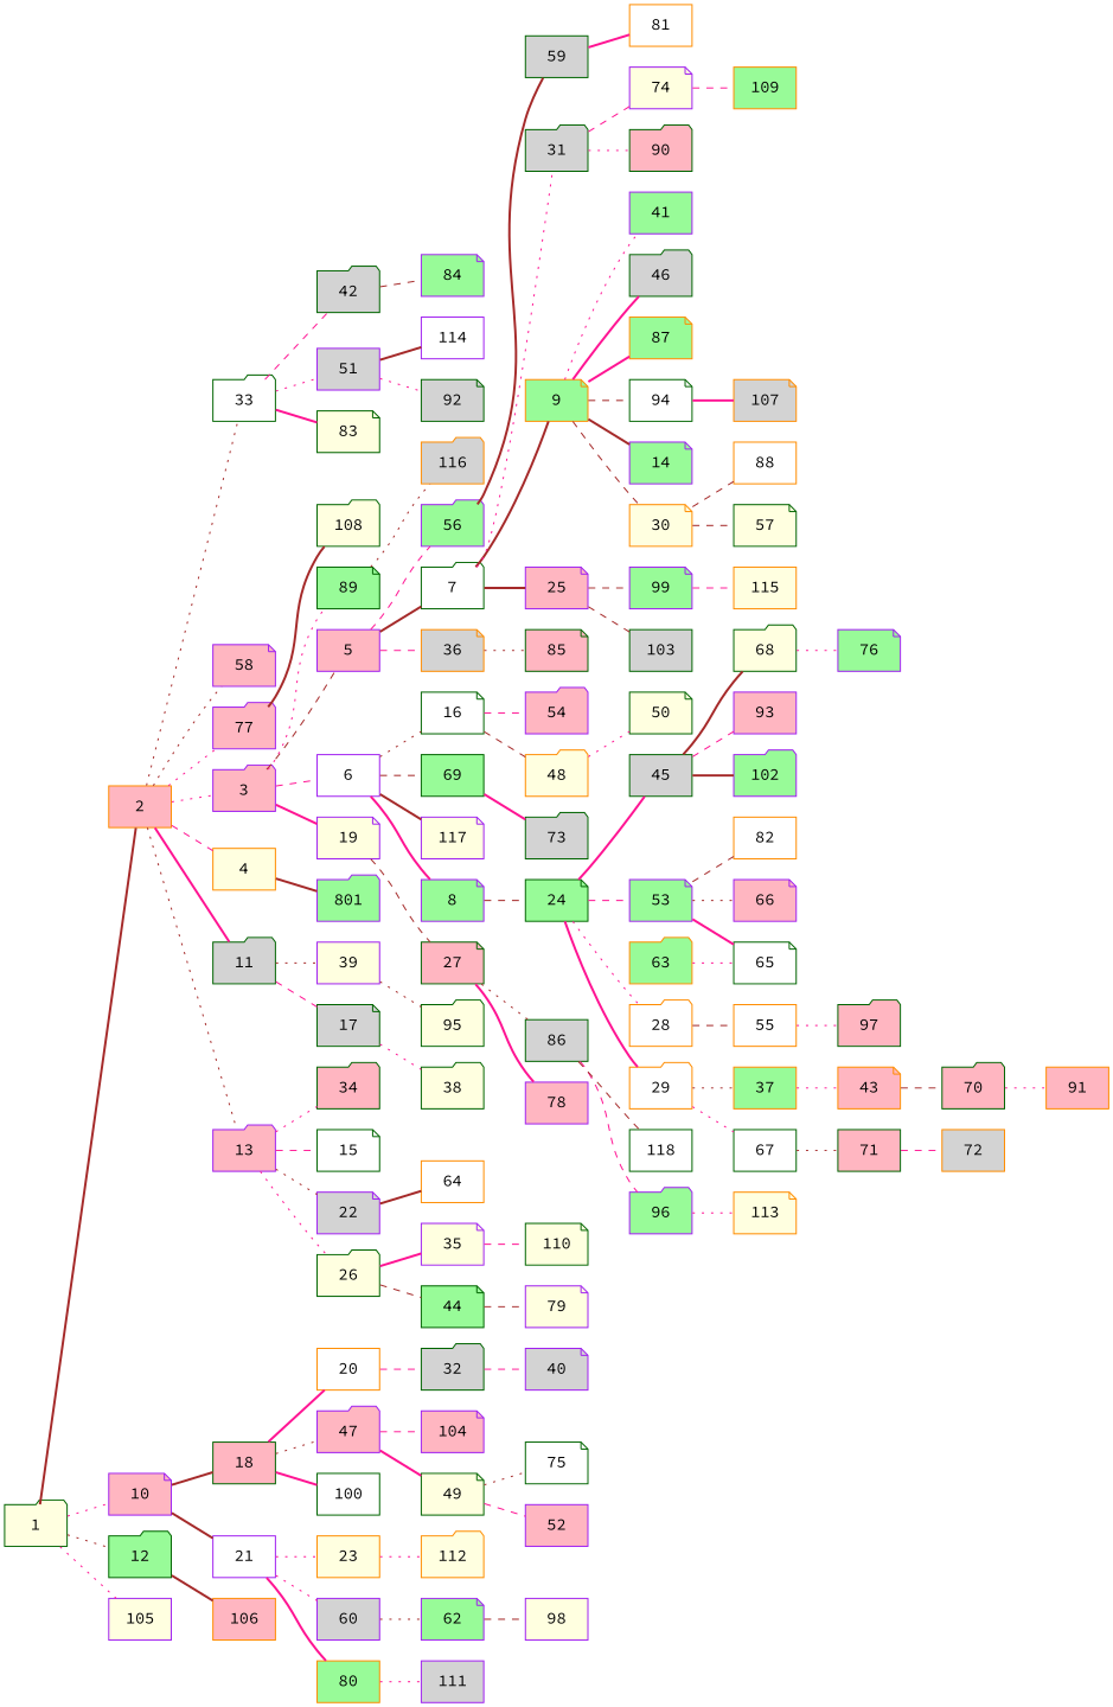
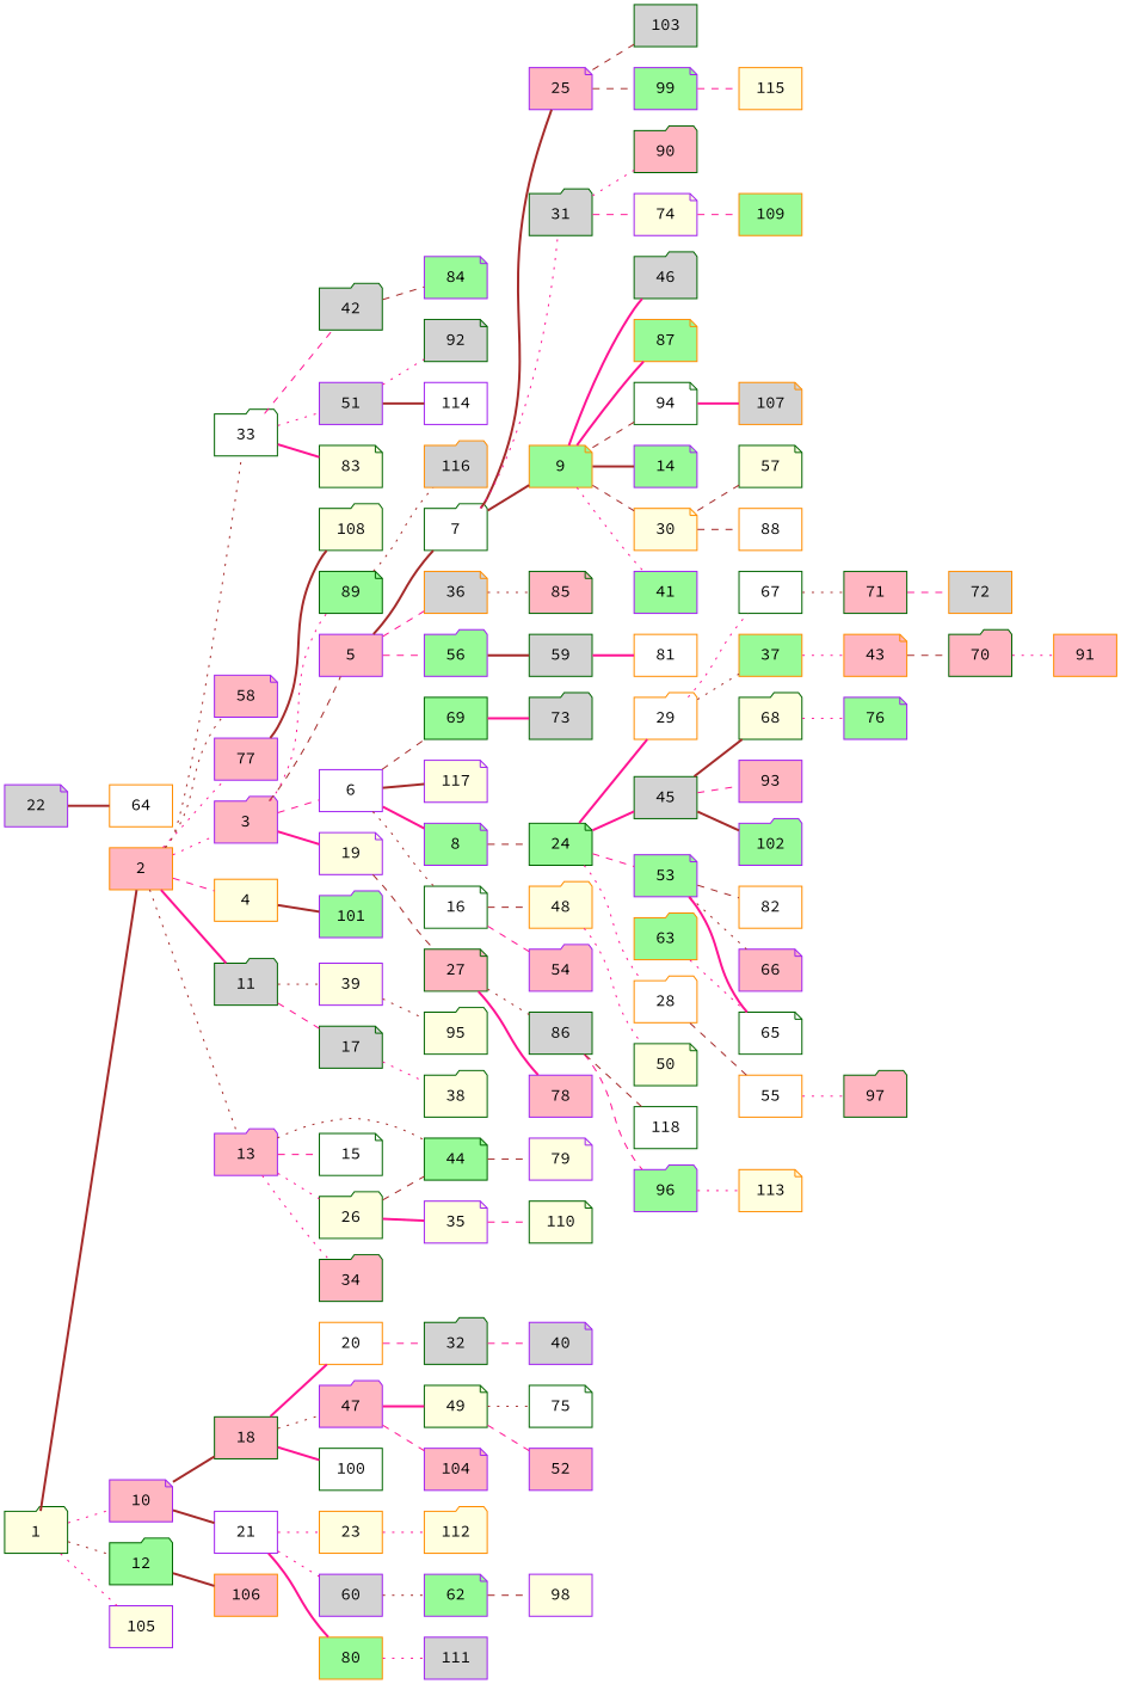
  graph {
    fontname="Source Code Pro"
    rankdir=LR
    node [color=darkgreen fillcolor=lightyellow fontname="Source Code Pro" shape=note style=filled]
    edge [color=deeppink fontname="Source Code Pro" style=dotted]
    1 [shape=folder]
    2 [color=darkorange fillcolor=lightpink shape=box]
    10 [color=purple fillcolor=lightpink]
    12 [fillcolor=palegreen shape=folder]
    105 [color=purple shape=box]
    3 [color=purple fillcolor=lightpink shape=folder]
    4 [color=darkorange shape=box]
    11 [fillcolor=lightgrey shape=folder]
    13 [color=purple fillcolor=lightpink shape=folder]
    33 [fillcolor=white shape=folder]
    58 [color=purple fillcolor=lightpink]
-   77 [color=purple fillcolor=lightpink shape=folder]
+   77 [color=purple fillcolor=lightpink shape=box]
    18 [fillcolor=lightpink shape=box]
    21 [color=purple fillcolor=white shape=box]
    106 [color=darkorange fillcolor=lightpink shape=box]
    5 [color=purple fillcolor=lightpink shape=box]
    6 [color=purple fillcolor=white shape=box]
    19 [color=purple]
    89 [fillcolor=palegreen]
-   101 [color=purple fillcolor=palegreen shape=folder label=801]
+   101 [color=purple fillcolor=palegreen shape=folder]
    17 [fillcolor=lightgrey]
    39 [color=purple shape=box]
    15 [fillcolor=white]
    22 [color=purple fillcolor=lightgrey]
    26 [shape=folder]
    34 [fillcolor=lightpink shape=folder]
    42 [fillcolor=lightgrey shape=folder]
    51 [color=purple fillcolor=lightgrey shape=box]
    83
    108 [shape=folder]
    7 [fillcolor=white shape=folder]
    36 [color=darkorange fillcolor=lightgrey]
    56 [color=purple fillcolor=palegreen shape=folder]
    8 [color=purple fillcolor=palegreen]
    16 [fillcolor=white]
    69 [fillcolor=palegreen shape=box]
    117 [color=purple]
    27 [fillcolor=lightpink]
    116 [color=darkorange fillcolor=lightgrey shape=folder]
    9 [color=darkorange fillcolor=palegreen]
    25 [color=purple fillcolor=lightpink]
    31 [fillcolor=lightgrey shape=folder]
    85 [fillcolor=lightpink]
    59 [fillcolor=lightgrey shape=box]
    24 [fillcolor=palegreen]
    48 [color=darkorange shape=folder]
    54 [color=purple fillcolor=lightpink shape=folder]
    73 [fillcolor=lightgrey shape=folder]
    14 [color=purple fillcolor=palegreen]
    30 [color=darkorange]
    41 [color=purple fillcolor=palegreen shape=box]
    46 [fillcolor=lightgrey shape=folder]
    87 [color=darkorange fillcolor=palegreen]
    94 [fillcolor=white]
    99 [color=purple fillcolor=palegreen]
    103 [fillcolor=lightgrey shape=box]
    74 [color=purple]
    90 [fillcolor=lightpink shape=folder]
    28 [color=darkorange fillcolor=white shape=folder]
    29 [color=darkorange fillcolor=white shape=folder]
    45 [fillcolor=lightgrey shape=box]
    53 [color=purple fillcolor=palegreen]
    57
    88 [color=darkorange fillcolor=white shape=box]
    107 [color=darkorange fillcolor=lightgrey]
    20 [color=darkorange fillcolor=white shape=box]
    47 [color=purple fillcolor=lightpink shape=folder]
    100 [fillcolor=white shape=box]
    23 [color=darkorange shape=box]
    60 [color=purple fillcolor=lightgrey shape=box]
    80 [color=darkorange fillcolor=palegreen shape=box]
    38 [shape=folder]
    95 [shape=folder]
    64 [color=darkorange fillcolor=white shape=box]
    35 [color=purple]
    44 [fillcolor=palegreen]
    50
    32 [fillcolor=lightgrey shape=folder]
    49
    104 [color=purple fillcolor=lightpink]
    78 [color=purple fillcolor=lightpink shape=box]
    86 [fillcolor=lightgrey shape=box]
    40 [color=purple fillcolor=lightgrey]
    112 [color=darkorange shape=folder]
    62 [color=purple fillcolor=palegreen]
    111 [color=purple fillcolor=lightgrey shape=box]
    55 [color=darkorange fillcolor=white shape=box]
    37 [color=darkorange fillcolor=palegreen shape=box]
    67 [fillcolor=white shape=box]
    68 [shape=folder]
    93 [color=purple fillcolor=lightpink shape=box]
    102 [color=purple fillcolor=palegreen shape=folder]
    66 [color=purple fillcolor=lightpink]
    82 [color=darkorange fillcolor=white shape=box]
    65 [fillcolor=white]
    115 [color=darkorange shape=box]
    110
    79 [color=purple]
    96 [color=purple fillcolor=palegreen shape=folder]
    118 [fillcolor=white shape=box]
    97 [fillcolor=lightpink shape=folder]
    43 [color=darkorange fillcolor=lightpink]
    71 [fillcolor=lightpink shape=box]
    109 [color=darkorange fillcolor=palegreen shape=box]
    84 [color=purple fillcolor=palegreen]
    92 [fillcolor=lightgrey]
    114 [color=purple fillcolor=white shape=box]
    70 [fillcolor=lightpink shape=folder]
    91 [color=darkorange fillcolor=lightpink shape=box]
    76 [color=purple fillcolor=palegreen]
    52 [color=purple fillcolor=lightpink shape=box]
    75 [fillcolor=white]
    63 [color=darkorange fillcolor=palegreen shape=folder]
    81 [color=darkorange fillcolor=white shape=box]
    98 [color=purple shape=box]
    72 [color=darkorange fillcolor=lightgrey shape=box]
    113 [color=darkorange]
    1 -- 2 [color=brown style=bold]
    1 -- 10
    1 -- 12 [color=brown]
    1 -- 105
    2 -- 3
    2 -- 4 [style=dashed]
    2 -- 11 [style=bold]
    2 -- 13 [color=brown]
    2 -- 33 [color=brown]
    2 -- 58 [color=brown]
    2 -- 77
    10 -- 18 [color=brown style=bold]
    10 -- 21 [color=brown style=bold]
    12 -- 106 [color=brown style=bold]
    3 -- 5 [color=brown style=dashed]
    3 -- 6 [style=dashed]
    3 -- 19 [style=bold]
    3 -- 89
    4 -- 101 [color=brown style=bold]
    11 -- 17 [style=dashed]
    11 -- 39 [color=brown]
    13 -- 15 [style=dashed]
-   13 -- 22 [color=brown]
+   13 -- 44 [color=brown]
    13 -- 26
    13 -- 34
    33 -- 42 [style=dashed]
    33 -- 51
    33 -- 83 [style=bold]
    77 -- 108 [color=brown style=bold]
    18 -- 20 [style=bold]
    18 -- 47 [color=brown]
    18 -- 100 [style=bold]
    21 -- 23
    21 -- 60
    21 -- 80 [style=bold]
    5 -- 7 [color=brown style=bold]
    5 -- 36 [style=dashed]
    5 -- 56 [style=dashed]
    6 -- 8 [style=bold]
    6 -- 16 [color=brown]
    6 -- 69 [color=brown style=dashed]
    6 -- 117 [color=brown style=bold]
    19 -- 27 [color=brown style=dashed]
    89 -- 116 [color=brown]
    17 -- 38
    39 -- 95 [color=brown]
    22 -- 64 [color=brown style=bold]
    26 -- 35 [style=bold]
    26 -- 44 [color=brown style=dashed]
    42 -- 84 [color=brown style=dashed]
    51 -- 92
    51 -- 114 [color=brown style=bold]
    7 -- 9 [color=brown style=bold]
    7 -- 25 [color=brown style=bold]
    7 -- 31
    36 -- 85 [color=brown]
    56 -- 59 [color=brown style=bold]
    8 -- 24 [color=brown style=dashed]
    16 -- 48 [color=brown style=dashed]
    16 -- 54 [style=dashed]
    69 -- 73 [style=bold]
    27 -- 78 [style=bold]
    27 -- 86 [color=brown]
    9 -- 14 [color=brown style=bold]
    9 -- 30 [color=brown style=dashed]
    9 -- 41
    9 -- 46 [style=bold]
    9 -- 87 [style=bold]
    9 -- 94 [color=brown style=dashed]
    25 -- 99 [color=brown style=dashed]
    25 -- 103 [color=brown style=dashed]
    31 -- 74 [style=dashed]
    31 -- 90
    59 -- 81 [style=bold]
    24 -- 28
    24 -- 29 [style=bold]
    24 -- 45 [style=bold]
    24 -- 53 [style=dashed]
    48 -- 50
    30 -- 57 [color=brown style=dashed]
    30 -- 88 [color=brown style=dashed]
    94 -- 107 [style=bold]
    99 -- 115 [style=dashed]
    74 -- 109 [style=dashed]
    28 -- 55 [color=brown style=dashed]
    29 -- 37 [color=brown]
    29 -- 67
    45 -- 68 [color=brown style=bold]
    45 -- 93 [style=dashed]
    45 -- 102 [color=brown style=bold]
    53 -- 66 [color=brown]
    53 -- 82 [color=brown style=dashed]
    53 -- 65 [style=bold]
    20 -- 32 [style=dashed]
    47 -- 49 [style=bold]
    47 -- 104 [style=dashed]
    23 -- 112
    60 -- 62 [color=brown]
    80 -- 111
    35 -- 110 [style=dashed]
    44 -- 79 [color=brown style=dashed]
    32 -- 40 [style=dashed]
    49 -- 52 [style=dashed]
    49 -- 75 [color=brown]
    86 -- 96 [style=dashed]
    86 -- 118 [color=brown style=dashed]
    62 -- 98 [color=brown style=dashed]
    55 -- 97
    37 -- 43
    67 -- 71 [color=brown]
    68 -- 76
    96 -- 113
    43 -- 70 [color=brown style=dashed]
    71 -- 72 [style=dashed]
    70 -- 91
    63 -- 65
  }
